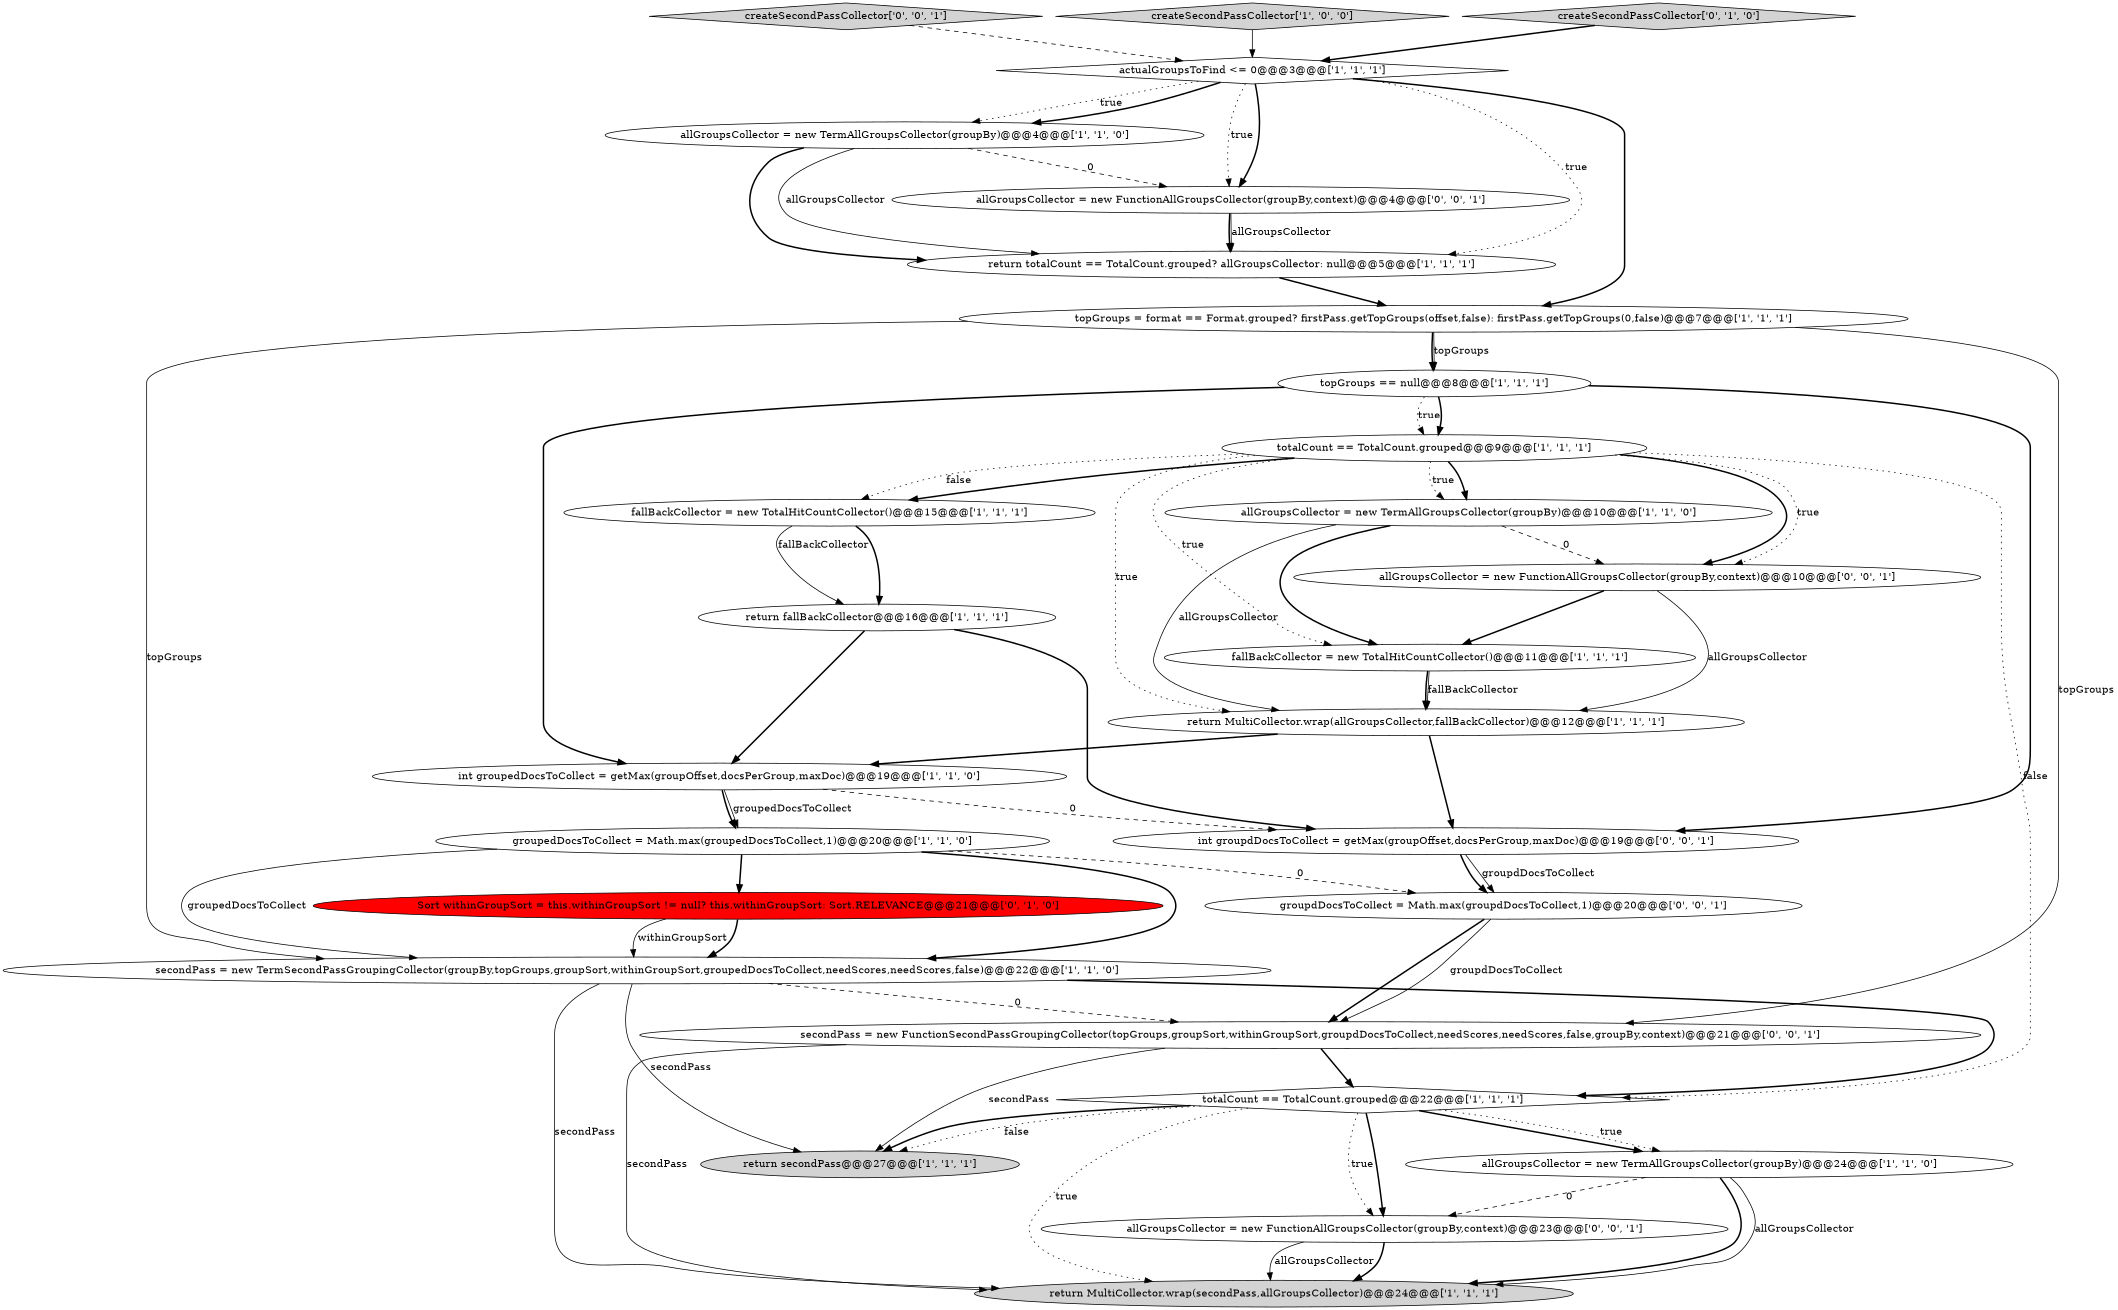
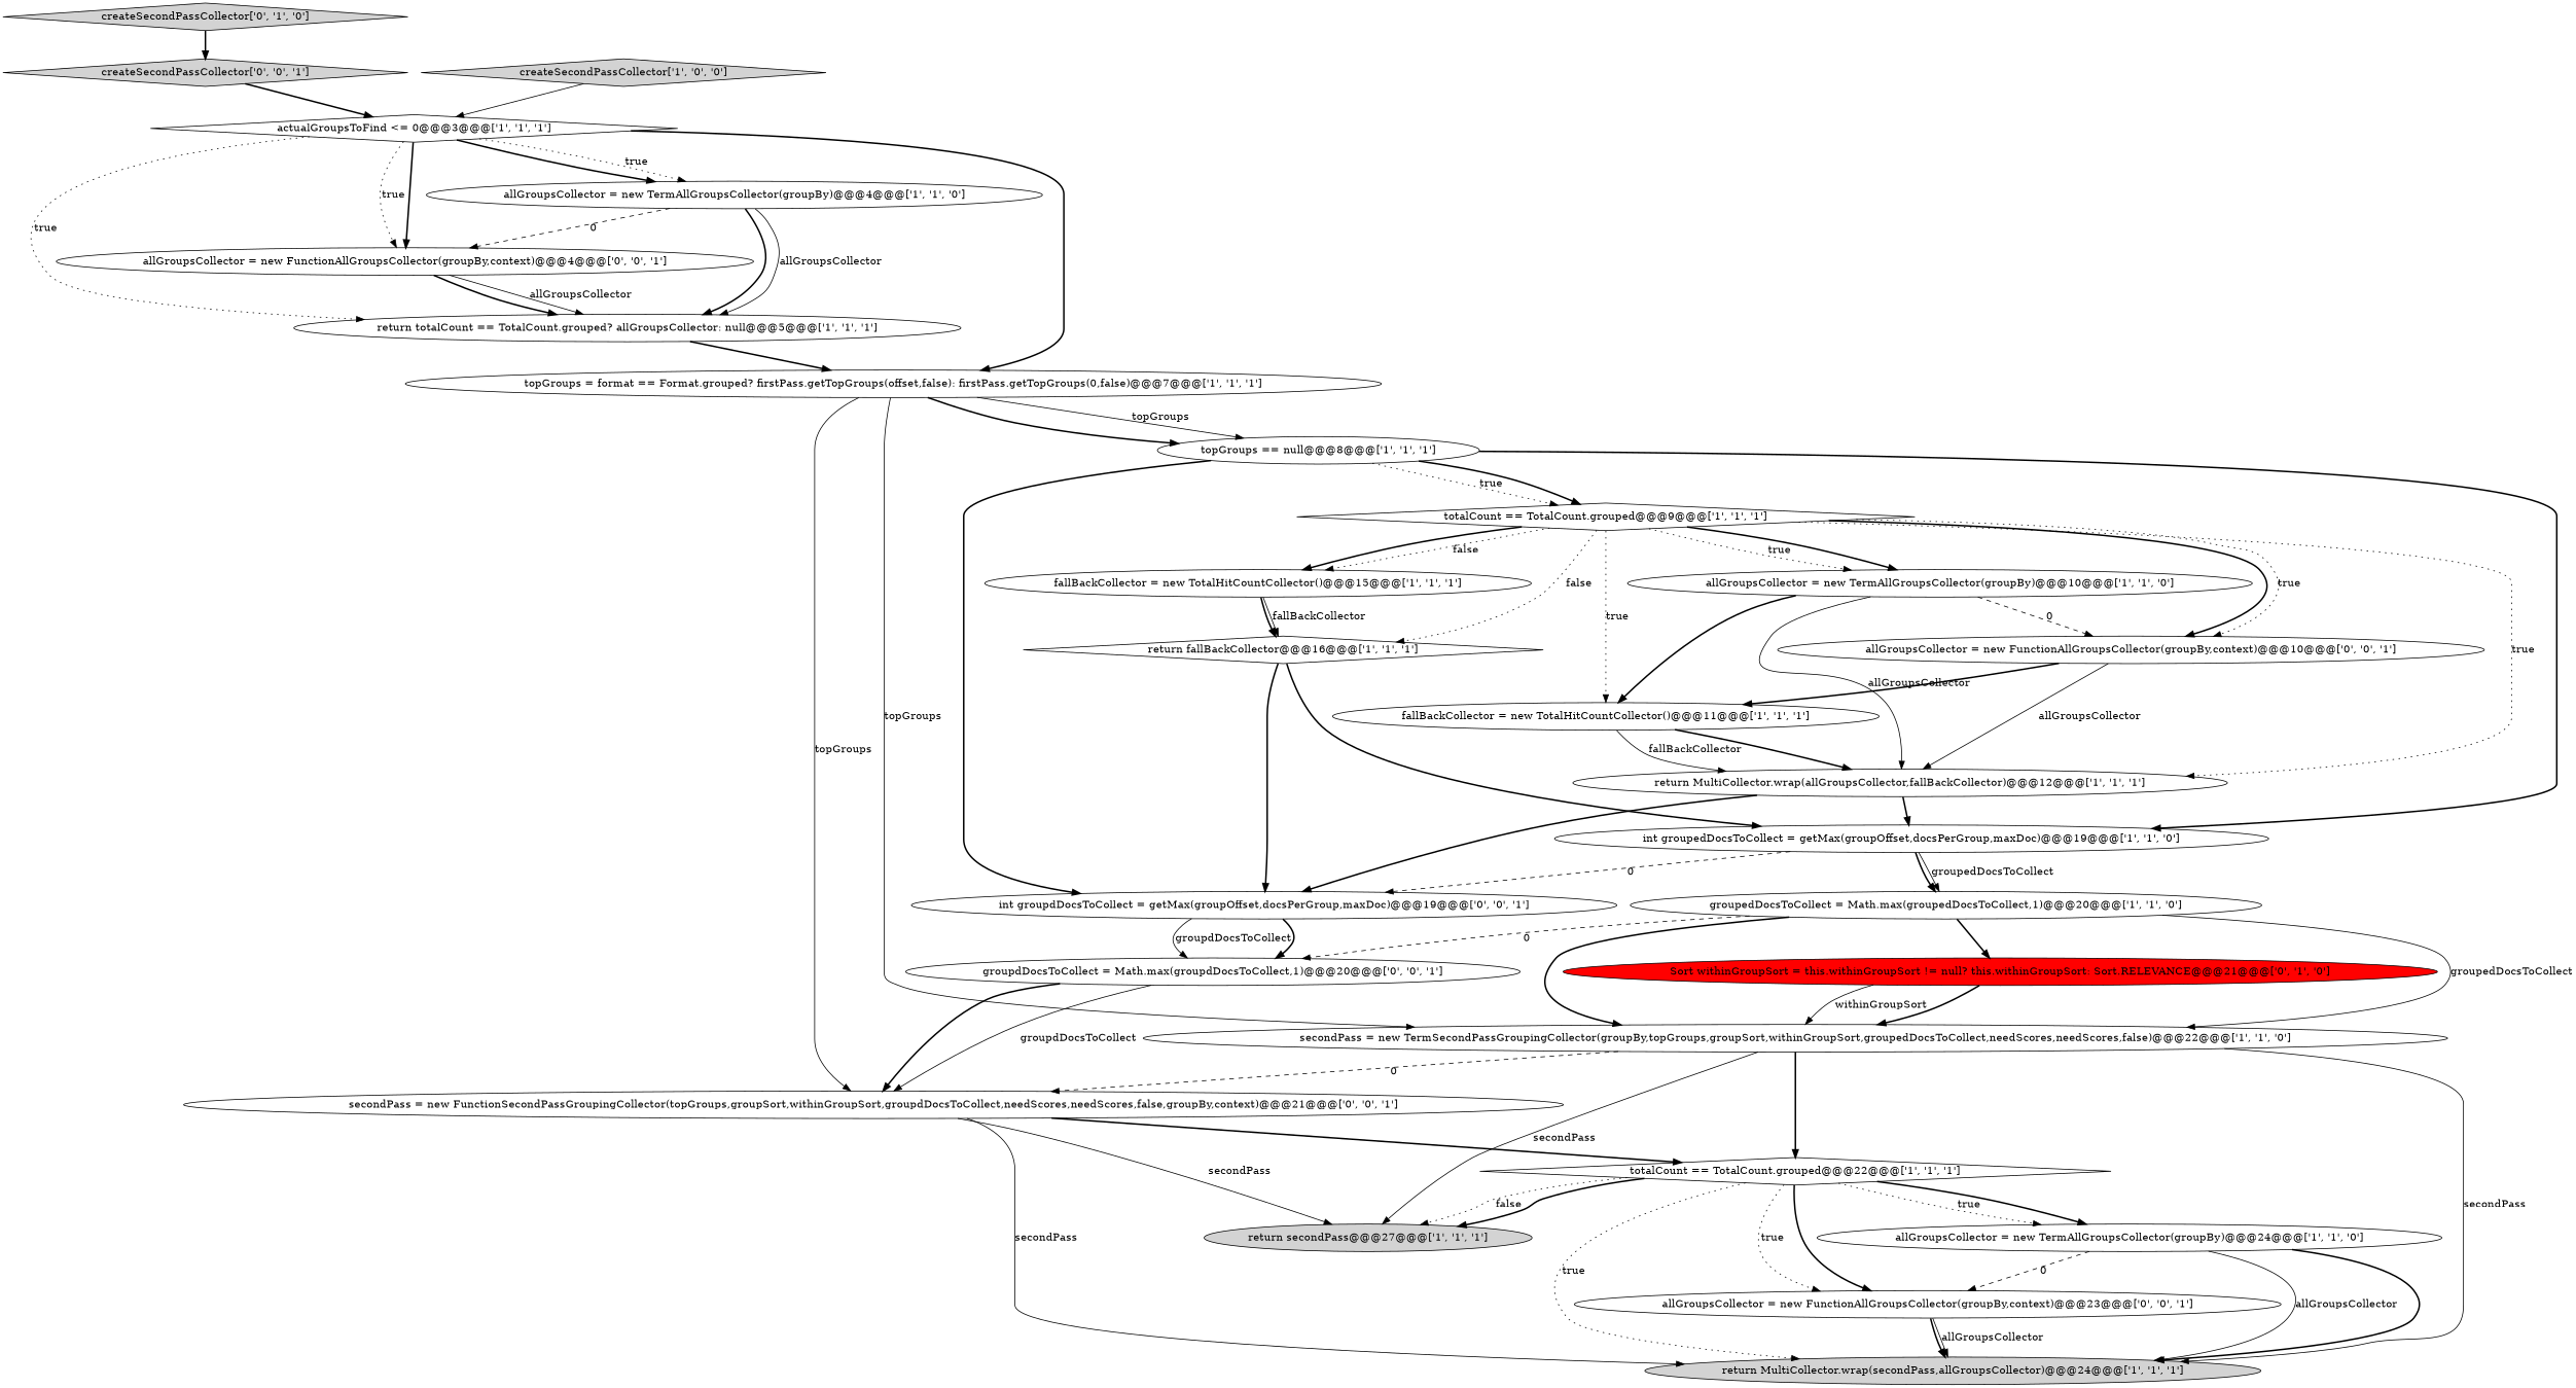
  digraph {
    node [fillcolor=white shape=ellipse style=filled]
    edge [style=bold]
    n1 [label="fallBackCollector = new TotalHitCountCollector()@@@11@@@['1', '1', '1']"]
    n2 [label="return MultiCollector.wrap(allGroupsCollector,fallBackCollector)@@@12@@@['1', '1', '1']"]
    n3 [label="int groupdDocsToCollect = getMax(groupOffset,docsPerGroup,maxDoc)@@@19@@@['0', '0', '1']"]
    n4 [label="int groupedDocsToCollect = getMax(groupOffset,docsPerGroup,maxDoc)@@@19@@@['1', '1', '0']"]
    n5 [label="allGroupsCollector = new FunctionAllGroupsCollector(groupBy,context)@@@10@@@['0', '0', '1']"]
    n6 [label="totalCount == TotalCount.grouped@@@22@@@['1', '1', '1']" shape=diamond]
    n7 [label="allGroupsCollector = new FunctionAllGroupsCollector(groupBy,context)@@@23@@@['0', '0', '1']"]
    n8 [label="allGroupsCollector = new TermAllGroupsCollector(groupBy)@@@24@@@['1', '1', '0']"]
    n9 [fillcolor=lightgray label="return secondPass@@@27@@@['1', '1', '1']"]
    n10 [fillcolor=lightgray label="return MultiCollector.wrap(secondPass,allGroupsCollector)@@@24@@@['1', '1', '1']"]
    n11 [label="allGroupsCollector = new TermAllGroupsCollector(groupBy)@@@10@@@['1', '1', '0']"]
    n12 [label="allGroupsCollector = new FunctionAllGroupsCollector(groupBy,context)@@@4@@@['0', '0', '1']"]
    n13 [label="return totalCount == TotalCount.grouped? allGroupsCollector: null@@@5@@@['1', '1', '1']"]
    n14 [label="topGroups = format == Format.grouped? firstPass.getTopGroups(offset,false): firstPass.getTopGroups(0,false)@@@7@@@['1', '1', '1']"]
    n15 [label="topGroups == null@@@8@@@['1', '1', '1']"]
-   n16 [label="totalCount == TotalCount.grouped@@@9@@@['1', '1', '1']"]
+   n16 [label="totalCount == TotalCount.grouped@@@9@@@['1', '1', '1']" shape=diamond]
    n17 [label="groupdDocsToCollect = Math.max(groupdDocsToCollect,1)@@@20@@@['0', '0', '1']"]
    n18 [label="groupedDocsToCollect = Math.max(groupedDocsToCollect,1)@@@20@@@['1', '1', '0']"]
    n19 [label="fallBackCollector = new TotalHitCountCollector()@@@15@@@['1', '1', '1']"]
-   n20 [label="return fallBackCollector@@@16@@@['1', '1', '1']"]
+   n20 [label="return fallBackCollector@@@16@@@['1', '1', '1']" shape=diamond]
    n21 [fillcolor=red label="Sort withinGroupSort = this.withinGroupSort != null? this.withinGroupSort: Sort.RELEVANCE@@@21@@@['0', '1', '0']"]
    n22 [label="secondPass = new TermSecondPassGroupingCollector(groupBy,topGroups,groupSort,withinGroupSort,groupedDocsToCollect,needScores,needScores,false)@@@22@@@['1', '1', '0']"]
    n23 [label="secondPass = new FunctionSecondPassGroupingCollector(topGroups,groupSort,withinGroupSort,groupdDocsToCollect,needScores,needScores,false,groupBy,context)@@@21@@@['0', '0', '1']"]
    n24 [label="actualGroupsToFind <= 0@@@3@@@['1', '1', '1']" shape=diamond]
    n25 [label="allGroupsCollector = new TermAllGroupsCollector(groupBy)@@@4@@@['1', '1', '0']"]
    n26 [fillcolor=lightgray label="createSecondPassCollector['0', '0', '1']" shape=diamond]
    n27 [fillcolor=lightgray label="createSecondPassCollector['1', '0', '0']" shape=diamond]
    n28 [fillcolor=lightgray label="createSecondPassCollector['0', '1', '0']" shape=diamond]
    n1 -> n2
    n1 -> n2 [label=fallBackCollector style=solid]
    n2 -> n3
    n2 -> n4
    n3 -> n17 [label=groupdDocsToCollect style=solid]
    n3 -> n17
    n4 -> n3 [label=0 style=dashed]
    n4 -> n18
    n4 -> n18 [label=groupedDocsToCollect style=solid]
    n5 -> n1
    n5 -> n2 [label=allGroupsCollector style=solid]
    n6 -> n7 [label=true style=dotted]
    n6 -> n7
    n6 -> n8
    n6 -> n8 [label=true style=dotted]
    n6 -> n9 [label=false style=dotted]
    n6 -> n9
    n6 -> n10 [label=true style=dotted]
    n7 -> n10 [label=allGroupsCollector style=solid]
    n7 -> n10
    n8 -> n7 [label=0 style=dashed]
    n8 -> n10
    n8 -> n10 [label=allGroupsCollector style=solid]
    n11 -> n1
    n11 -> n2 [label=allGroupsCollector style=solid]
    n11 -> n5 [label=0 style=dashed]
    n12 -> n13 [label=allGroupsCollector style=solid]
    n12 -> n13
    n13 -> n14
    n14 -> n15
    n14 -> n15 [label=topGroups style=solid]
    n14 -> n22 [label=topGroups style=solid]
    n14 -> n23 [label=topGroups style=solid]
    n15 -> n3
    n15 -> n4
    n15 -> n16 [label=true style=dotted]
    n15 -> n16
    n16 -> n1 [label=true style=dotted]
    n16 -> n2 [label=true style=dotted]
    n16 -> n5
    n16 -> n5 [label=true style=dotted]
    n16 -> n11
    n16 -> n11 [label=true style=dotted]
    n16 -> n19 [label=false style=dotted]
    n16 -> n19
-   n16 -> n6 [label=false style=dotted]
+   n16 -> n20 [label=false style=dotted]
    n17 -> n23
    n17 -> n23 [label=groupdDocsToCollect style=solid]
    n18 -> n17 [label=0 style=dashed]
    n18 -> n21
    n18 -> n22 [label=groupedDocsToCollect style=solid]
    n18 -> n22
    n19 -> n20 [label=fallBackCollector style=solid]
    n19 -> n20
    n20 -> n3
    n20 -> n4
    n21 -> n22 [label=withinGroupSort style=solid]
    n21 -> n22
    n22 -> n6
    n22 -> n9 [label=secondPass style=solid]
    n22 -> n10 [label=secondPass style=solid]
    n22 -> n23 [label=0 style=dashed]
    n23 -> n6
    n23 -> n9 [label=secondPass style=solid]
    n23 -> n10 [label=secondPass style=solid]
    n24 -> n12
    n24 -> n12 [label=true style=dotted]
    n24 -> n13 [label=true style=dotted]
    n24 -> n14
    n24 -> n25 [label=true style=dotted]
    n24 -> n25
    n25 -> n12 [label=0 style=dashed]
    n25 -> n13
    n25 -> n13 [label=allGroupsCollector style=solid]
-   n26 -> n24 [style=dashed]
+   n26 -> n24
    n27 -> n24 [style=solid]
-   n28 -> n24
+   n28 -> n26
  }
